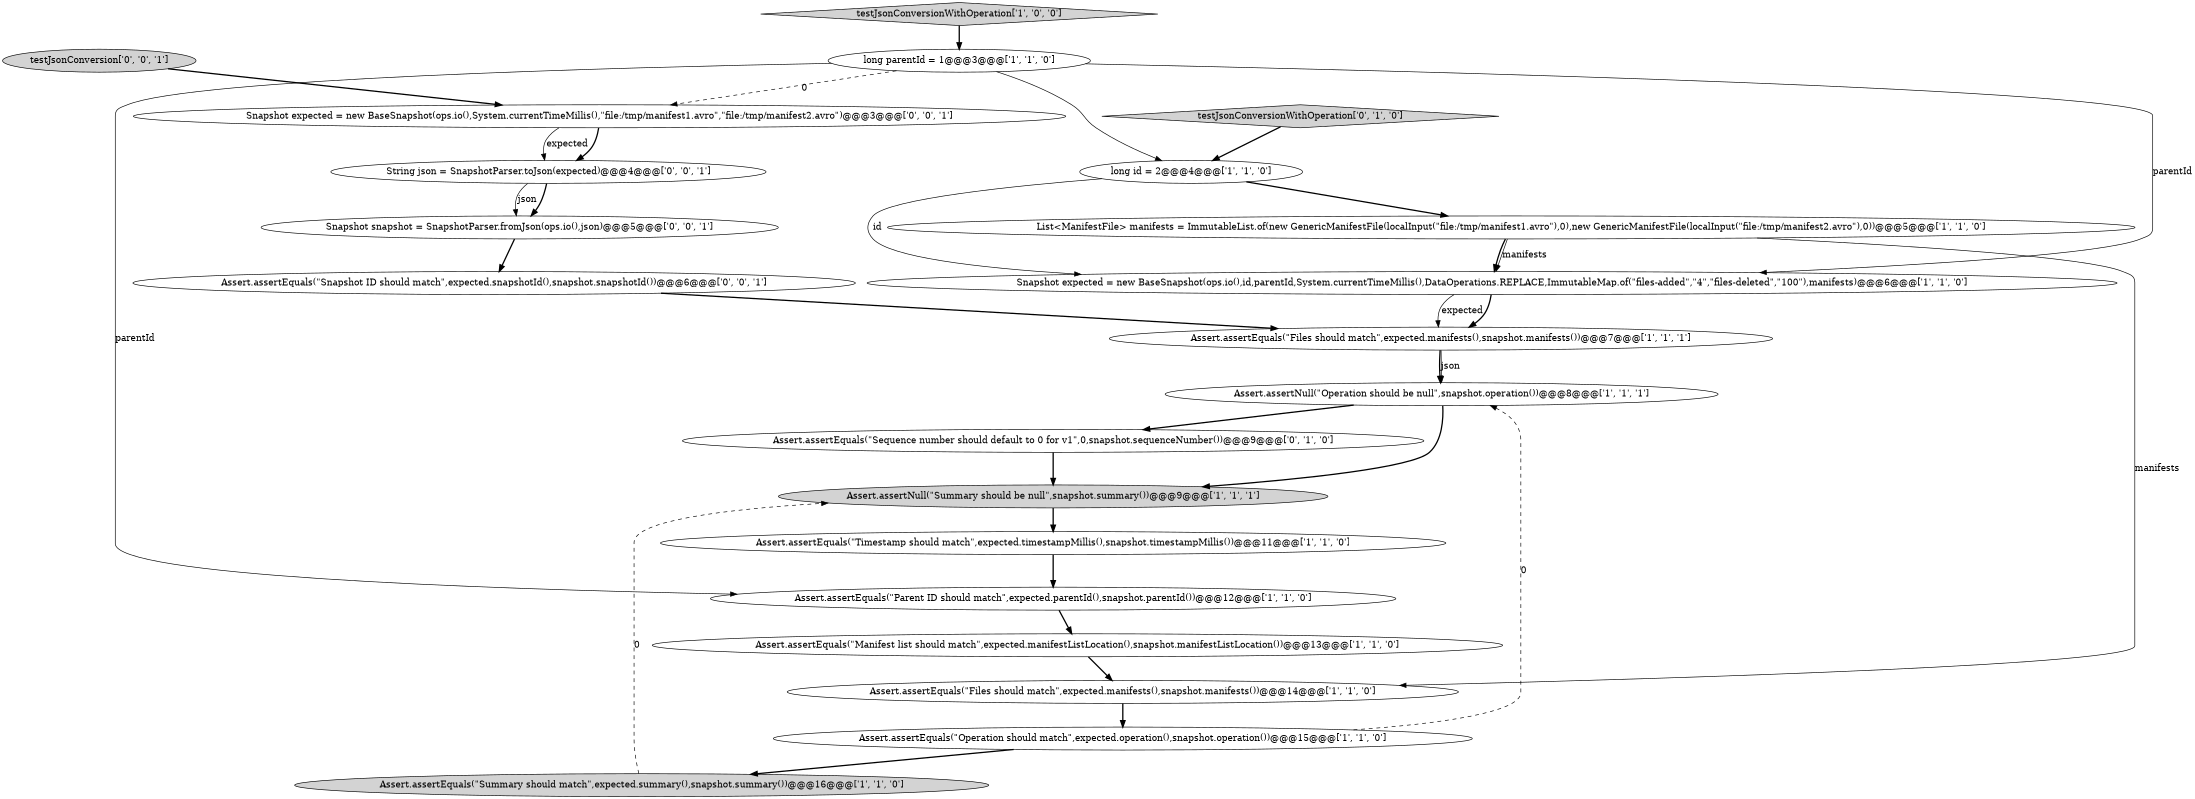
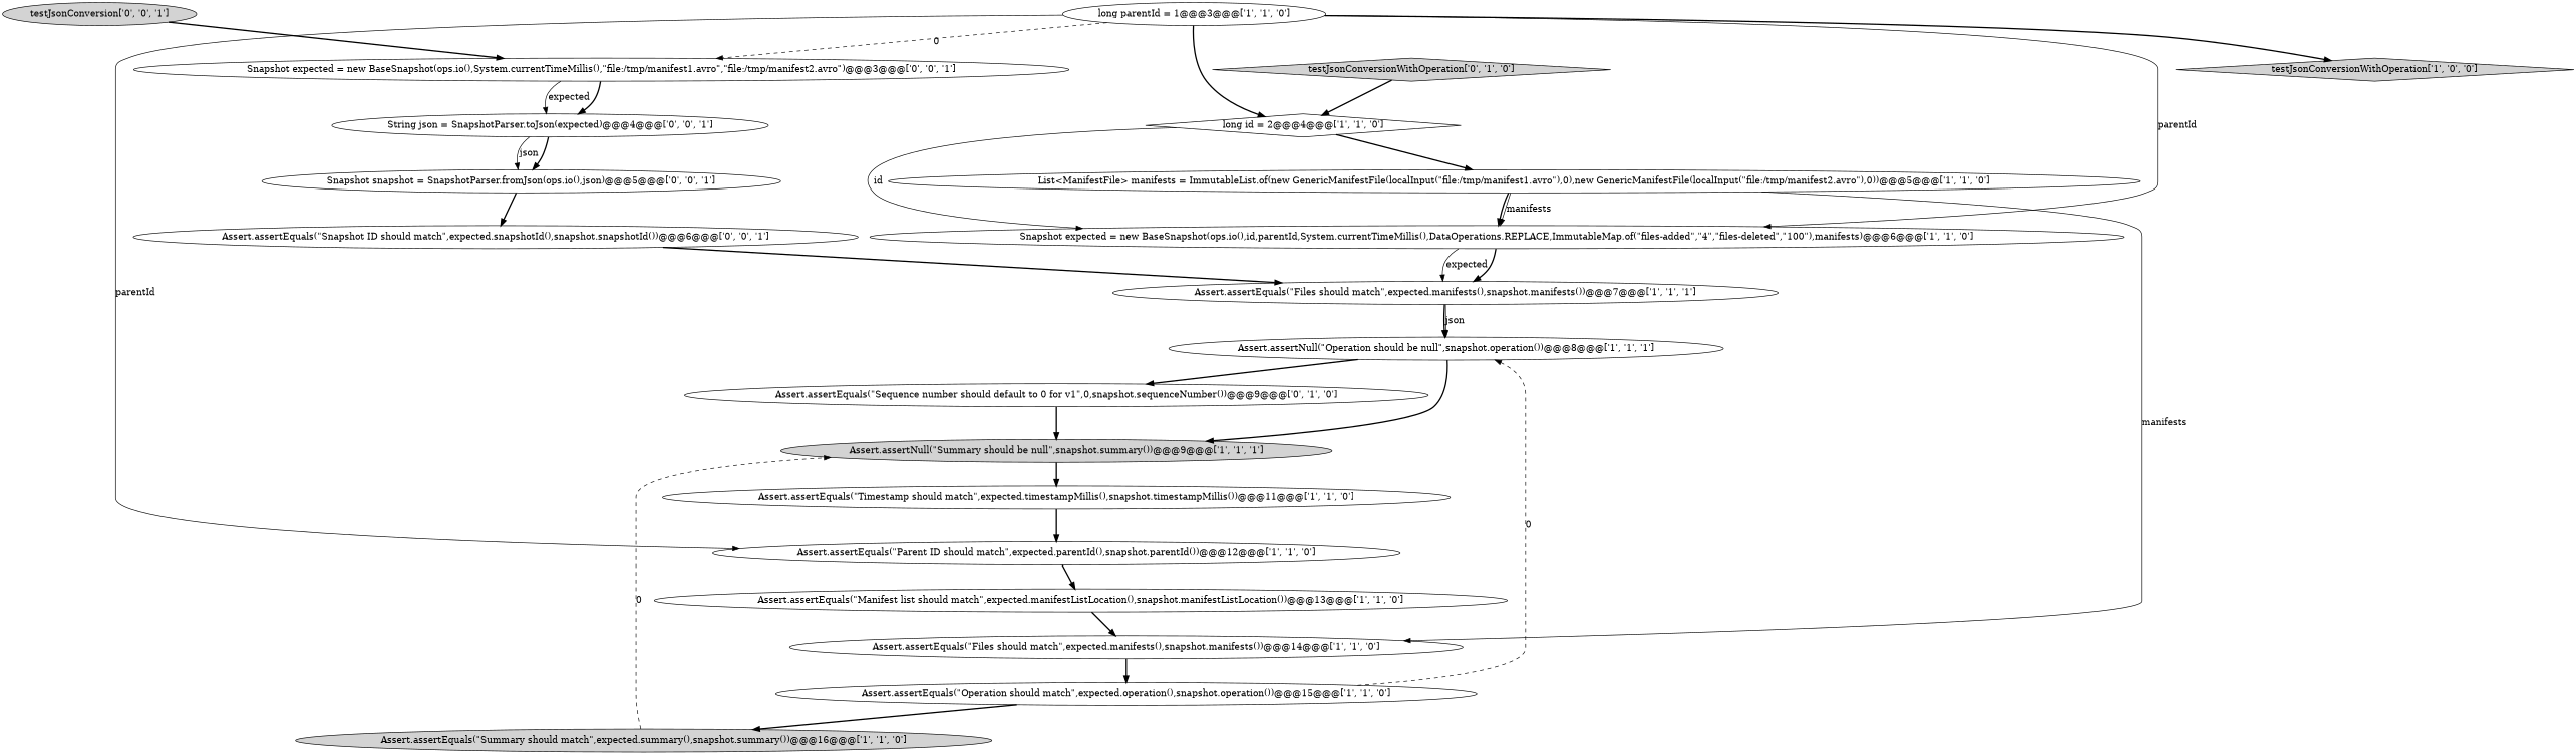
  digraph {
    node [fillcolor=white shape=ellipse style=filled]
    edge [style=bold]
    n1 [label="Assert.assertNull(\"Operation should be null\",snapshot.operation())@@@8@@@['1', '1', '1']"]
    n2 [fillcolor=lightgray label="Assert.assertNull(\"Summary should be null\",snapshot.summary())@@@9@@@['1', '1', '1']"]
    n3 [label="Assert.assertEquals(\"Sequence number should default to 0 for v1\",0,snapshot.sequenceNumber())@@@9@@@['0', '1', '0']"]
    n4 [label="Assert.assertEquals(\"Timestamp should match\",expected.timestampMillis(),snapshot.timestampMillis())@@@11@@@['1', '1', '0']"]
-   n5 [label="long id = 2@@@4@@@['1', '1', '0']"]
+   n5 [label="long id = 2@@@4@@@['1', '1', '0']" shape=diamond]
    n6 [label="Snapshot expected = new BaseSnapshot(ops.io(),id,parentId,System.currentTimeMillis(),DataOperations.REPLACE,ImmutableMap.of(\"files-added\",\"4\",\"files-deleted\",\"100\"),manifests)@@@6@@@['1', '1', '0']"]
    n7 [label="List<ManifestFile> manifests = ImmutableList.of(new GenericManifestFile(localInput(\"file:/tmp/manifest1.avro\"),0),new GenericManifestFile(localInput(\"file:/tmp/manifest2.avro\"),0))@@@5@@@['1', '1', '0']"]
    n8 [label="Assert.assertEquals(\"Files should match\",expected.manifests(),snapshot.manifests())@@@7@@@['1', '1', '1']"]
    n9 [label="Assert.assertEquals(\"Files should match\",expected.manifests(),snapshot.manifests())@@@14@@@['1', '1', '0']"]
    n10 [label="Assert.assertEquals(\"Parent ID should match\",expected.parentId(),snapshot.parentId())@@@12@@@['1', '1', '0']"]
    n11 [label="Snapshot expected = new BaseSnapshot(ops.io(),System.currentTimeMillis(),\"file:/tmp/manifest1.avro\",\"file:/tmp/manifest2.avro\")@@@3@@@['0', '0', '1']"]
    n12 [label="String json = SnapshotParser.toJson(expected)@@@4@@@['0', '0', '1']"]
    n13 [label="Snapshot snapshot = SnapshotParser.fromJson(ops.io(),json)@@@5@@@['0', '0', '1']"]
    n14 [fillcolor=lightgray label="testJsonConversionWithOperation['0', '1', '0']" shape=diamond]
    n15 [label="long parentId = 1@@@3@@@['1', '1', '0']"]
    n16 [label="Assert.assertEquals(\"Manifest list should match\",expected.manifestListLocation(),snapshot.manifestListLocation())@@@13@@@['1', '1', '0']"]
    n17 [label="Assert.assertEquals(\"Snapshot ID should match\",expected.snapshotId(),snapshot.snapshotId())@@@6@@@['0', '0', '1']"]
    n18 [fillcolor=lightgray label="testJsonConversionWithOperation['1', '0', '0']" shape=diamond]
    n19 [label="Assert.assertEquals(\"Operation should match\",expected.operation(),snapshot.operation())@@@15@@@['1', '1', '0']"]
    n20 [fillcolor=lightgray label="Assert.assertEquals(\"Summary should match\",expected.summary(),snapshot.summary())@@@16@@@['1', '1', '0']"]
    n21 [fillcolor=lightgray label="testJsonConversion['0', '0', '1']"]
    n1 -> n2
    n1 -> n3
    n2 -> n4
    n3 -> n2
    n4 -> n10
    n5 -> n6 [label=id style=solid]
    n5 -> n7
    n6 -> n8 [label=expected style=solid]
    n6 -> n8
    n7 -> n6
    n7 -> n6 [label=manifests style=solid]
    n7 -> n9 [label=manifests style=solid]
    n8 -> n1 [label=json style=solid]
    n8 -> n1
    n9 -> n19
    n10 -> n16
    n11 -> n12
    n11 -> n12 [label=expected style=solid]
    n12 -> n13
    n12 -> n13 [label=json style=solid]
    n13 -> n17
    n14 -> n5
-   n15 -> n5 [style=solid]
+   n15 -> n5
    n15 -> n6 [label=parentId style=solid]
    n15 -> n10 [label=parentId style=solid]
    n15 -> n11 [label=0 style=dashed]
    n16 -> n9
    n17 -> n8
-   n18 -> n15
+   n15 -> n18
    n19 -> n1 [label=0 style=dashed]
    n19 -> n20
    n20 -> n2 [label=0 style=dashed]
    n21 -> n11
  }
